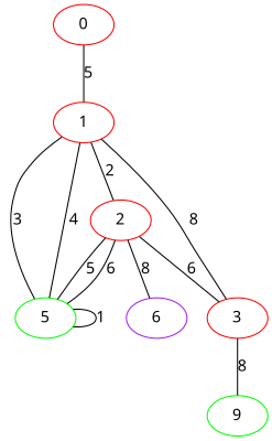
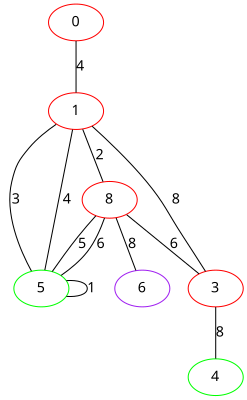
  graph {
    fontname="Noto Sans"
    node [color=red fontname="Noto Sans" weight=1]
    edge [fontname="Noto Sans"]
    0
    1
-   2
+   2 [label=8]
    5 [color=green weight=2]
    3
    6 [color=purple weight=4]
-   4 [color=green weight=2 label=9]
-   0 -- 1 [label=5]
+   4 [color=green weight=2]
+   0 -- 1 [label=4]
    1 -- 2 [label=2]
    1 -- 5 [label=3]
    1 -- 5 [label=4]
    2 -- 5 [label=5]
    2 -- 5 [label=6]
    2 -- 3 [label=6]
    2 -- 6 [label=8]
    5 -- 5 [label=1]
    3 -- 1 [label=8]
    3 -- 4 [label=8]
  }
